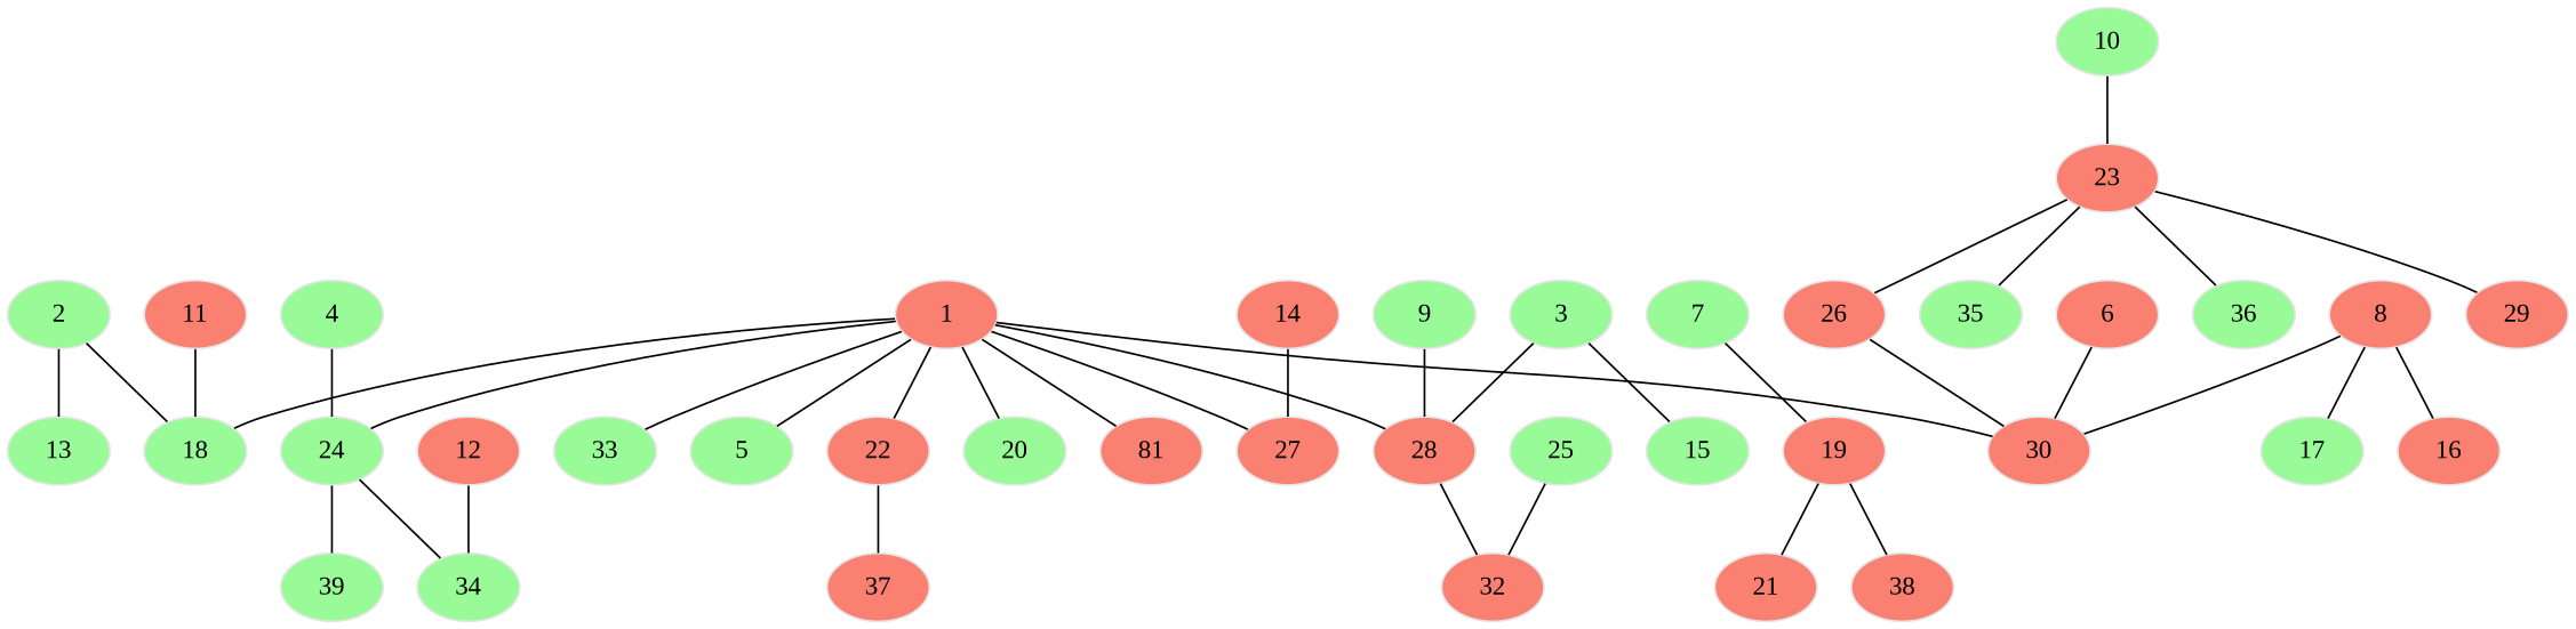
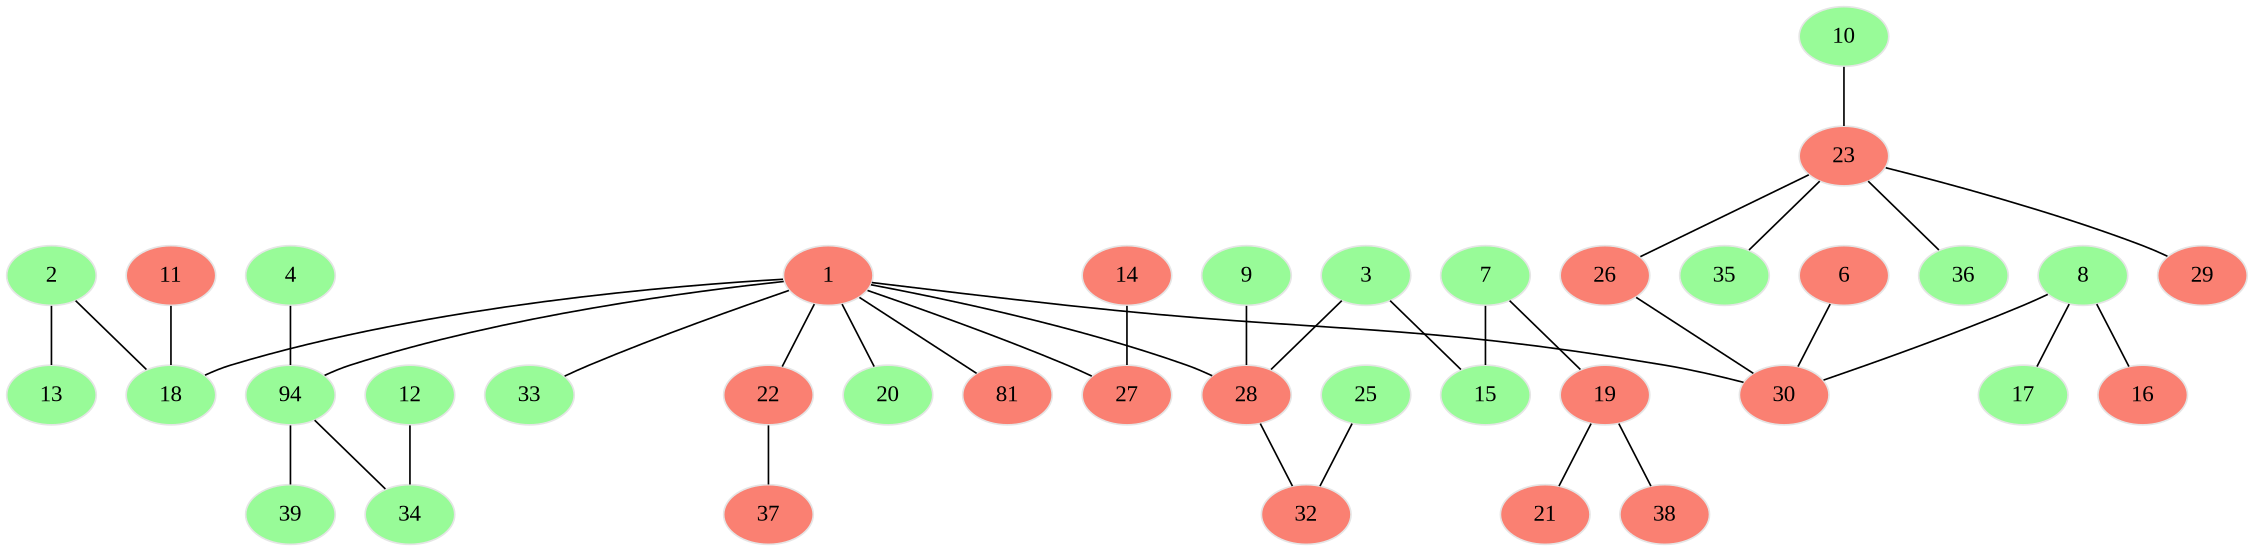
  graph {
    fontname="Liberation Serif"
    node [color=gray90 fillcolor=palegreen fontname="Liberation Serif" style=filled]
    edge [fontname="Liberation Serif" weight=1.0]
    1 [fillcolor=salmon]
-   5
    18
    20
    22 [fillcolor=salmon]
-   24
+   24 [label=94]
    27 [fillcolor=salmon]
    28 [fillcolor=salmon]
    30 [fillcolor=salmon]
    n10 [fillcolor=salmon label=81]
    33
    37 [fillcolor=salmon]
    34
    39
    32 [fillcolor=salmon]
    2
    13
    3
    15
    4
    6 [fillcolor=salmon]
    7
    19 [fillcolor=salmon]
    21 [fillcolor=salmon]
    38 [fillcolor=salmon]
-   8 [fillcolor=salmon]
+   8
    16 [fillcolor=salmon]
    17
    9
    23 [fillcolor=salmon]
    10
    26 [fillcolor=salmon]
    29 [fillcolor=salmon]
    35
    36
    11 [fillcolor=salmon]
-   12 [fillcolor=salmon]
+   12
    14 [fillcolor=salmon]
    25
-   1 -- 5
    1 -- 18
    1 -- 20
    1 -- 22
    1 -- 24
    1 -- 27
    1 -- 28
    1 -- 30
    1 -- n10
    1 -- 33
    22 -- 37
    24 -- 34
    24 -- 39
    28 -- 32
    2 -- 18
    2 -- 13
    3 -- 28
    3 -- 15
    4 -- 24
    6 -- 30
+   7 -- 15
    7 -- 19
    19 -- 21
    19 -- 38
    8 -- 30
    8 -- 16
    8 -- 17
    9 -- 28
    23 -- 26
    23 -- 29
    23 -- 35
    23 -- 36
    10 -- 23
    26 -- 30
    11 -- 18
    12 -- 34
    14 -- 27
    25 -- 32
  }
